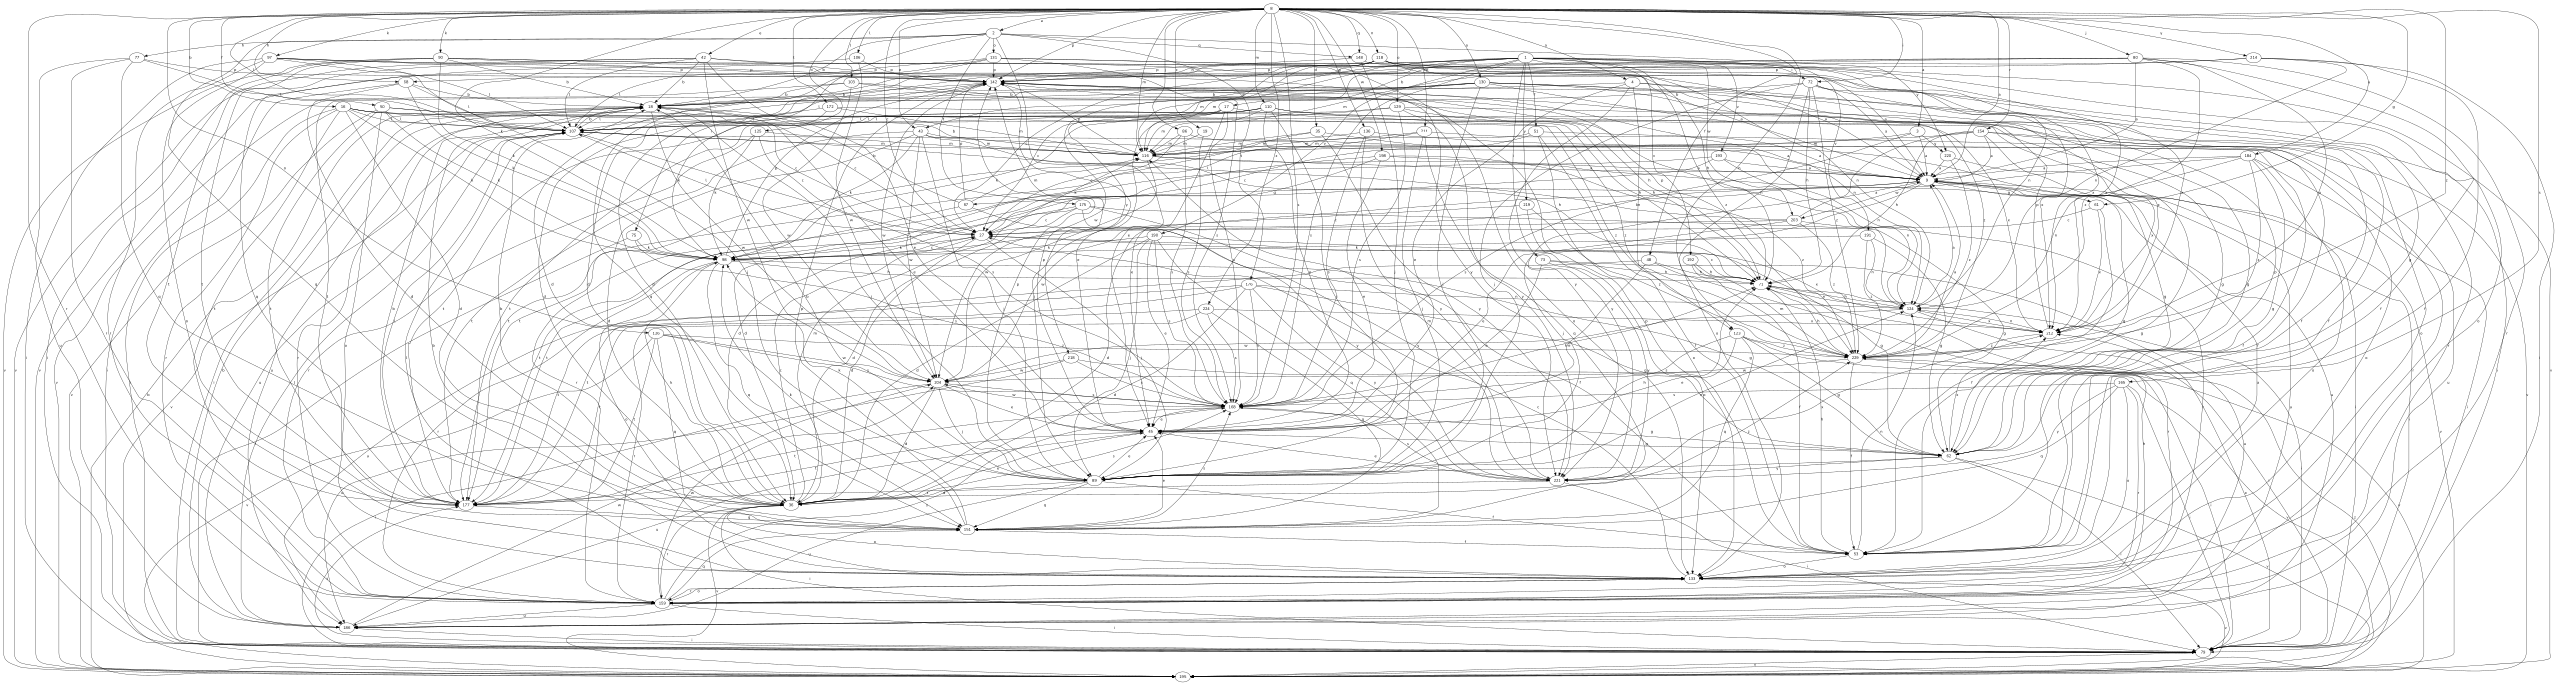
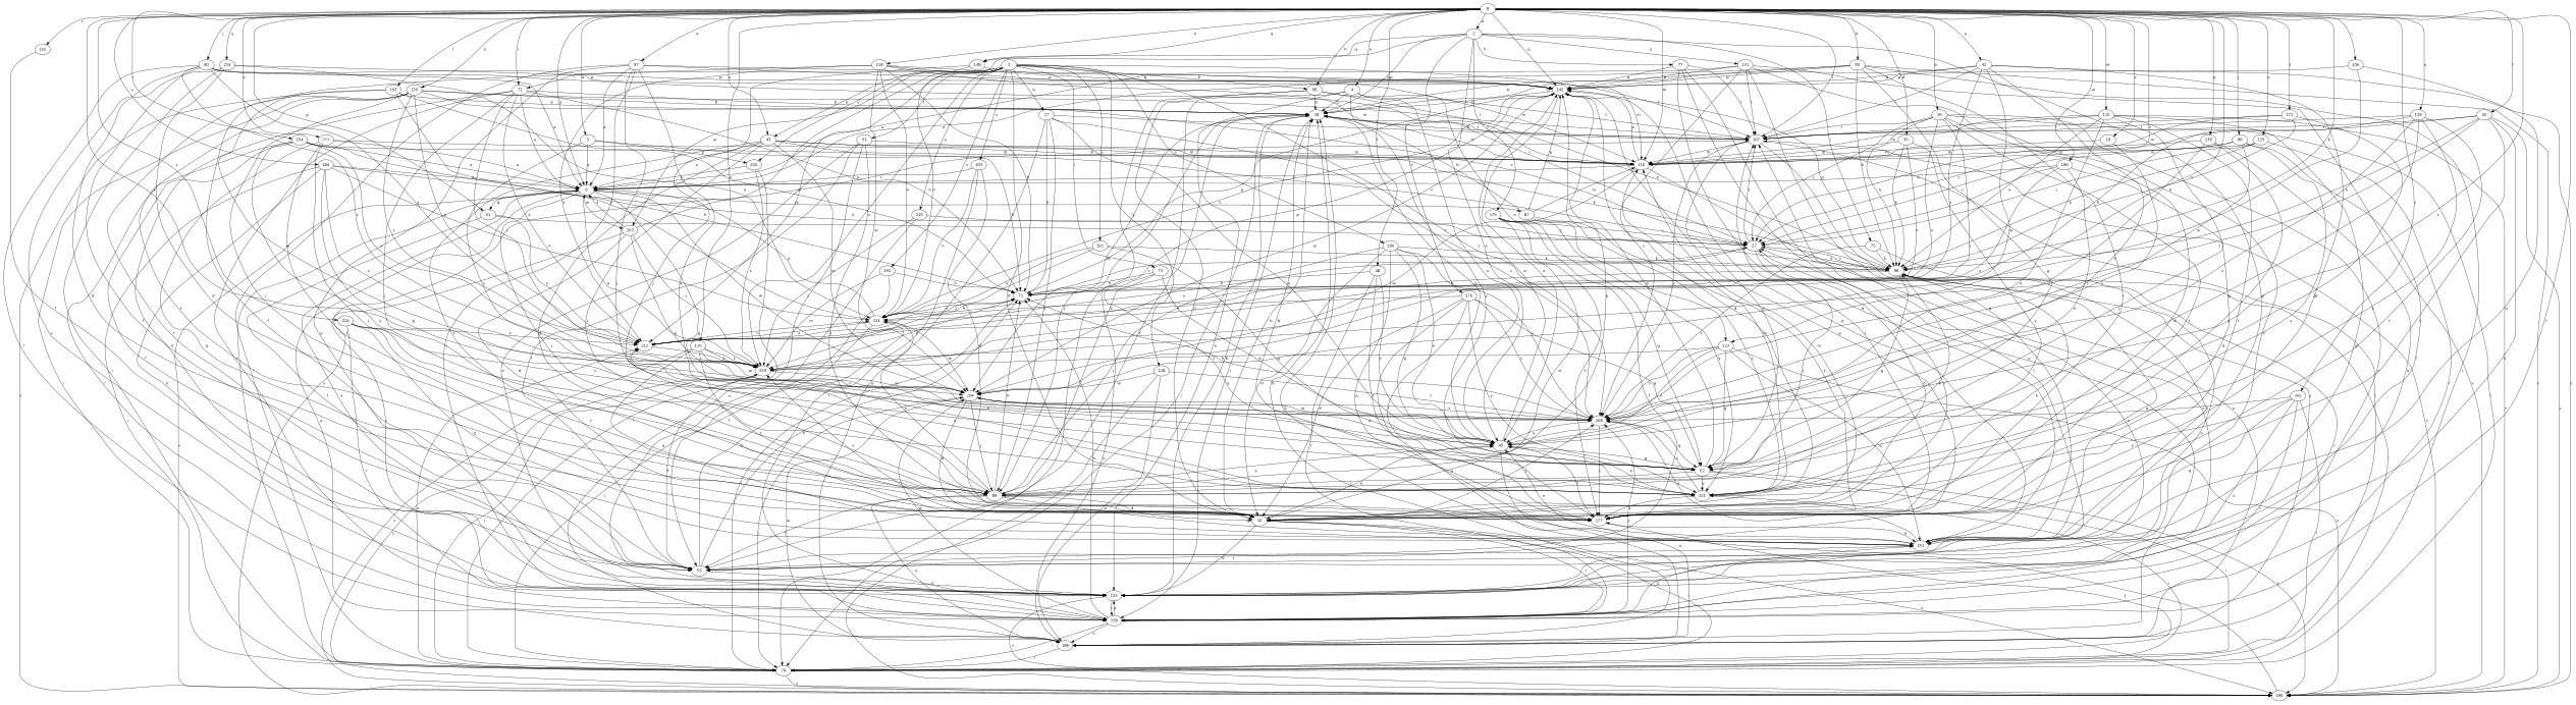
  strict digraph {
    fontname=Nunito
    node [fontname=Nunito]
    edge [fontname=Nunito]
    n1 [label=8]
    2
    3
    4
    9
    16
    19
    27
    35
    42
    43
    48
    50
    61
    68
    72
    80
    86
    90
    97
    98
    103
    106
    107
    110
    116
    118
    123
    125
    126
    129
    130
    136
    142
    148
    154
+   155
    159
    165
    168
    172
    184
    198
    211
    214
    224
    229
    18
    45
    n50 [label=77]
    75
    131
    151
    175
    176
    220
    53
    133
    221
    195
    203
    79
    62
    87
    89
    186
    204
    36
    212
    177
    124
    71
    1
    17
    51
    73
    190
    191
    192
    193
    218
    219
    n1 -> 2 [label=a]
    n1 -> 3 [label=a]
    n1 -> 4 [label=a]
    n1 -> 9 [label=a]
    n1 -> 16 [label=b]
    n1 -> 19 [label=c]
    n1 -> 27 [label=c]
    n1 -> 35 [label=d]
    n1 -> 42 [label=e]
    n1 -> 43 [label=e]
    n1 -> 48 [label=f]
    n1 -> 50 [label=f]
    n1 -> 61 [label=g]
    n1 -> 68 [label=h]
    n1 -> 72 [label=i]
    n1 -> 80 [label=j]
    n1 -> 86 [label=j]
    n1 -> 90 [label=k]
    n1 -> 97 [label=k]
    n1 -> 98 [label=k]
    n1 -> 103 [label=l]
    n1 -> 106 [label=l]
    n1 -> 107 [label=l]
    n1 -> 110 [label=m]
    n1 -> 116 [label=m]
    n1 -> 118 [label=n]
    n1 -> 123 [label=n]
    n1 -> 125 [label=o]
    n1 -> 126 [label=o]
    n1 -> 129 [label=o]
    n1 -> 130 [label=o]
    n1 -> 136 [label=p]
    n1 -> 142 [label=p]
    n1 -> 148 [label=q]
    n1 -> 154 [label=r]
+   n1 -> 155 [label=r]
    n1 -> 159 [label=r]
    n1 -> 165 [label=s]
    n1 -> 168 [label=s]
    n1 -> 172 [label=t]
    n1 -> 184 [label=u]
    n1 -> 198 [label=w]
    n1 -> 211 [label=x]
    n1 -> 214 [label=y]
    n1 -> 224 [label=z]
    n1 -> 229 [label=z]
    2 -> 148 [label=q]
    2 -> 18 [label=b]
    2 -> 45 [label=e]
    2 -> n50 [label=h]
    2 -> 75 [label=i]
    2 -> 131 [label=o]
    2 -> 151 [label=q]
    2 -> 175 [label=t]
    2 -> 176 [label=t]
    2 -> 220 [label=y]
    3 -> 9 [label=a]
    3 -> 27 [label=c]
    3 -> 168 [label=s]
    3 -> 220 [label=y]
    4 -> 123 [label=n]
    4 -> 18 [label=b]
    4 -> 45 [label=e]
    4 -> 53 [label=f]
    4 -> 133 [label=o]
    4 -> 221 [label=y]
    9 -> 61 [label=g]
    9 -> 195 [label=v]
    9 -> 203 [label=w]
    9 -> 79 [label=i]
    9 -> 62 [label=g]
    9 -> 87 [label=j]
    9 -> 89 [label=j]
    9 -> 186 [label=u]
    9 -> 204 [label=w]
    16 -> 27 [label=c]
    16 -> 98 [label=k]
    16 -> 107 [label=l]
    16 -> 159 [label=r]
    16 -> 229 [label=z]
    16 -> 79 [label=i]
    16 -> 36 [label=d]
    16 -> 212 [label=x]
    16 -> 177 [label=t]
    19 -> 116 [label=m]
    19 -> 168 [label=s]
    27 -> 98 [label=k]
    27 -> 107 [label=l]
    27 -> 89 [label=j]
    27 -> 36 [label=d]
    27 -> 212 [label=x]
    35 -> 98 [label=k]
    35 -> 116 [label=m]
    35 -> 221 [label=y]
    35 -> 124 [label=n]
    42 -> 107 [label=l]
    42 -> 142 [label=p]
    42 -> 18 [label=b]
    42 -> 45 [label=e]
    42 -> 195 [label=v]
    42 -> 204 [label=w]
    42 -> 212 [label=x]
    42 -> 177 [label=t]
    43 -> 9 [label=a]
    43 -> 98 [label=k]
    43 -> 116 [label=m]
    43 -> 89 [label=j]
    43 -> 204 [label=w]
    43 -> 36 [label=d]
    43 -> 177 [label=t]
    43 -> 71 [label=h]
    48 -> 159 [label=r]
    48 -> 45 [label=e]
    48 -> 177 [label=t]
    48 -> 71 [label=h]
    50 -> 27 [label=c]
    50 -> 98 [label=k]
    50 -> 107 [label=l]
    50 -> 229 [label=z]
    50 -> 133 [label=o]
    50 -> 195 [label=v]
    50 -> 177 [label=t]
    61 -> 27 [label=c]
    61 -> 53 [label=f]
    61 -> 212 [label=x]
    68 -> 98 [label=k]
    68 -> 107 [label=l]
    68 -> 18 [label=b]
    68 -> 79 [label=i]
    68 -> 36 [label=d]
    72 -> 9 [label=a]
    72 -> 159 [label=r]
    72 -> 229 [label=z]
    72 -> 18 [label=b]
    72 -> 133 [label=o]
    72 -> 89 [label=j]
    72 -> 212 [label=x]
    72 -> 71 [label=h]
    80 -> 9 [label=a]
    80 -> 116 [label=m]
    80 -> 142 [label=p]
    80 -> 159 [label=r]
    80 -> 229 [label=z]
    80 -> 133 [label=o]
    80 -> 36 [label=d]
    80 -> 212 [label=x]
    86 -> 27 [label=c]
    86 -> 116 [label=m]
    86 -> 168 [label=s]
    86 -> 53 [label=f]
+   86 -> 221 [label=y]
    90 -> 9 [label=a]
    90 -> 98 [label=k]
    90 -> 142 [label=p]
    90 -> 18 [label=b]
    90 -> 195 [label=v]
    90 -> 79 [label=i]
    90 -> 62 [label=g]
    90 -> 177 [label=t]
    97 -> 9 [label=a]
    97 -> 107 [label=l]
    97 -> 142 [label=p]
    97 -> 159 [label=r]
    97 -> 133 [label=o]
    97 -> 221 [label=y]
    97 -> 79 [label=i]
    97 -> 89 [label=j]
    98 -> 27 [label=c]
    98 -> 142 [label=p]
    98 -> 159 [label=r]
    98 -> 151 [label=q]
    98 -> 133 [label=o]
    98 -> 62 [label=g]
    98 -> 71 [label=h]
    103 -> 18 [label=b]
    103 -> 195 [label=v]
    103 -> 204 [label=w]
    103 -> 124 [label=n]
    103 -> 71 [label=h]
    106 -> 142 [label=p]
    106 -> 151 [label=q]
    106 -> 204 [label=w]
    107 -> 116 [label=m]
    107 -> 168 [label=s]
    107 -> 18 [label=b]
    107 -> 195 [label=v]
    107 -> 62 [label=g]
    107 -> 186 [label=u]
    110 -> 98 [label=k]
    110 -> 107 [label=l]
    110 -> 116 [label=m]
    110 -> 45 [label=e]
    110 -> 53 [label=g]
    110 -> 195 [label=v]
    110 -> 89 [label=j]
    110 -> 177 [label=t]
    116 -> 9 [label=a]
    116 -> 142 [label=p]
    116 -> 18 [label=b]
    116 -> 186 [label=u]
    116 -> 204 [label=w]
    118 -> 27 [label=c]
    118 -> 116 [label=m]
    118 -> 142 [label=p]
    118 -> 53 [label=f]
    118 -> 204 [label=w]
    118 -> 212 [label=x]
    118 -> 124 [label=n]
    118 -> 71 [label=h]
    123 -> 168 [label=s]
    123 -> 229 [label=z]
    123 -> 45 [label=e]
    123 -> 151 [label=q]
    123 -> 195 [label=v]
    123 -> 62 [label=g]
    125 -> 27 [label=c]
    125 -> 98 [label=k]
    125 -> 116 [label=m]
    125 -> 159 [label=r]
    126 -> 168 [label=s]
    126 -> 229 [label=z]
    126 -> 151 [label=q]
    126 -> 195 [label=v]
    126 -> 204 [label=w]
    126 -> 177 [label=t]
    129 -> 107 [label=l]
    129 -> 168 [label=s]
    129 -> 221 [label=y]
    129 -> 62 [label=g]
    129 -> 177 [label=t]
    129 -> 71 [label=h]
    130 -> 27 [label=c]
    130 -> 107 [label=l]
    130 -> 229 [label=z]
    130 -> 18 [label=b]
    130 -> 53 [label=f]
    130 -> 79 [label=i]
    130 -> 89 [label=j]
    130 -> 212 [label=x]
    130 -> 177 [label=t]
    136 -> 116 [label=m]
    136 -> 168 [label=s]
    136 -> 133 [label=o]
    136 -> 221 [label=y]
    142 -> 18 [label=b]
    142 -> 45 [label=e]
    142 -> 204 [label=w]
    142 -> 36 [label=d]
    142 -> 124 [label=n]
    148 -> 142 [label=p]
    148 -> 89 [label=j]
    148 -> 124 [label=n]
    154 -> 9 [label=a]
    154 -> 116 [label=m]
    154 -> 159 [label=r]
    154 -> 53 [label=f]
    154 -> 221 [label=y]
    154 -> 212 [label=x]
    154 -> 71 [label=h]
+   155 -> 53 [label=f]
    159 -> 168 [label=s]
    159 -> 151 [label=q]
    159 -> 133 [label=o]
    159 -> 79 [label=i]
    159 -> 186 [label=u]
    159 -> 204 [label=w]
    159 -> 71 [label=h]
    165 -> 159 [label=r]
    165 -> 168 [label=s]
    165 -> 151 [label=q]
    165 -> 133 [label=o]
    165 -> 221 [label=y]
    165 -> 79 [label=i]
    168 -> 45 [label=e]
    168 -> 62 [label=g]
    168 -> 204 [label=w]
    168 -> 177 [label=t]
    168 -> 71 [label=h]
    172 -> 98 [label=k]
    172 -> 107 [label=l]
    172 -> 116 [label=m]
    172 -> 62 [label=g]
    184 -> 9 [label=a]
    184 -> 98 [label=k]
    184 -> 229 [label=z]
    184 -> 133 [label=o]
    184 -> 79 [label=i]
    184 -> 62 [label=g]
    184 -> 124 [label=n]
    198 -> 9 [label=a]
    198 -> 27 [label=c]
    198 -> 229 [label=z]
    198 -> 45 [label=e]
    198 -> 36 [label=d]
    211 -> 9 [label=a]
    211 -> 116 [label=m]
    211 -> 151 [label=q]
    211 -> 89 [label=j]
    211 -> 177 [label=t]
    214 -> 142 [label=p]
    214 -> 53 [label=f]
    214 -> 79 [label=i]
    214 -> 36 [label=d]
    214 -> 124 [label=n]
    224 -> 159 [label=r]
    224 -> 168 [label=s]
    224 -> 151 [label=q]
    224 -> 212 [label=x]
    224 -> 177 [label=t]
    229 -> 9 [label=a]
    229 -> 53 [label=f]
    229 -> 79 [label=i]
    229 -> 204 [label=w]
    229 -> 71 [label=h]
    18 -> 107 [label=l]
    18 -> 159 [label=r]
    18 -> 45 [label=e]
    18 -> 79 [label=i]
    18 -> 89 [label=j]
    18 -> 204 [label=w]
    45 -> 142 [label=p]
    45 -> 62 [label=g]
    45 -> 186 [label=u]
    45 -> 177 [label=t]
    n50 -> 107 [label=l]
    n50 -> 142 [label=p]
    n50 -> 159 [label=r]
    n50 -> 151 [label=q]
    n50 -> 186 [label=u]
    75 -> 98 [label=k]
    75 -> 168 [label=s]
    75 -> 79 [label=i]
    131 -> 9 [label=a]
    131 -> 107 [label=l]
    131 -> 142 [label=p]
    131 -> 168 [label=s]
    131 -> 151 [label=q]
    131 -> 133 [label=o]
    131 -> 195 [label=v]
    151 -> 98 [label=k]
    151 -> 142 [label=p]
    151 -> 168 [label=s]
    151 -> 45 [label=e]
    151 -> 53 [label=f]
    175 -> 27 [label=c]
    175 -> 53 [label=f]
    175 -> 221 [label=y]
    175 -> 62 [label=g]
    175 -> 36 [label=d]
    175 -> 177 [label=t]
    176 -> 168 [label=s]
    176 -> 221 [label=y]
    176 -> 62 [label=g]
    176 -> 186 [label=u]
    176 -> 36 [label=d]
    176 -> 177 [label=t]
    176 -> 124 [label=n]
    220 -> 9 [label=a]
    220 -> 229 [label=z]
    220 -> 79 [label=i]
    53 -> 142 [label=p]
    53 -> 133 [label=o]
    53 -> 124 [label=n]
    53 -> 71 [label=h]
    133 -> 9 [label=a]
    133 -> 27 [label=c]
    133 -> 107 [label=l]
    133 -> 159 [label=r]
    133 -> 18 [label=b]
    133 -> 195 [label=v]
    221 -> 116 [label=m]
    221 -> 168 [label=s]
    221 -> 45 [label=e]
    221 -> 79 [label=i]
    221 -> 212 [label=x]
    221 -> 177 [label=t]
    195 -> 229 [label=z]
    195 -> 18 [label=b]
    203 -> 9 [label=a]
    203 -> 107 [label=l]
    203 -> 159 [label=r]
    203 -> 229 [label=z]
    203 -> 45 [label=e]
    203 -> 36 [label=d]
    79 -> 195 [label=v]
    79 -> 212 [label=x]
    79 -> 177 [label=t]
    62 -> 142 [label=p]
    62 -> 221 [label=y]
    62 -> 195 [label=v]
    62 -> 79 [label=i]
    62 -> 89 [label=j]
    62 -> 212 [label=x]
    87 -> 116 [label=m]
    87 -> 142 [label=p]
    87 -> 18 [label=b]
    87 -> 221 [label=y]
    87 -> 177 [label=t]
    89 -> 98 [label=k]
    89 -> 142 [label=p]
    89 -> 18 [label=b]
    89 -> 45 [label=e]
    89 -> 151 [label=q]
    89 -> 53 [label=f]
    89 -> 186 [label=u]
    89 -> 36 [label=d]
    89 -> 124 [label=n]
    89 -> 71 [label=h]
    186 -> 107 [label=l]
    186 -> 18 [label=b]
    186 -> 79 [label=i]
    186 -> 204 [label=w]
    204 -> 168 [label=s]
    204 -> 45 [label=e]
    204 -> 79 [label=i]
    204 -> 89 [label=j]
    204 -> 36 [label=d]
    36 -> 27 [label=c]
    36 -> 98 [label=k]
    36 -> 116 [label=m]
    36 -> 159 [label=r]
    36 -> 168 [label=s]
    36 -> 229 [label=z]
    36 -> 18 [label=b]
    36 -> 45 [label=e]
    36 -> 133 [label=o]
    36 -> 195 [label=v]
    36 -> 79 [label=i]
    212 -> 142 [label=p]
    212 -> 229 [label=z]
    212 -> 124 [label=n]
    177 -> 107 [label=l]
    177 -> 18 [label=b]
    177 -> 151 [label=q]
    124 -> 9 [label=a]
    124 -> 79 [label=i]
    124 -> 204 [label=w]
    124 -> 212 [label=x]
    124 -> 71 [label=h]
    71 -> 27 [label=c]
    71 -> 142 [label=p]
    71 -> 79 [label=i]
    71 -> 124 [label=n]
    1 -> 43 [label=e]
    1 -> 68 [label=h]
    1 -> 72 [label=i]
    1 -> 116 [label=m]
    1 -> 168 [label=s]
    1 -> 229 [label=z]
    1 -> 195 [label=v]
    1 -> 203 [label=w]
    1 -> 36 [label=d]
    1 -> 212 [label=x]
    1 -> 17 [label=b]
    1 -> 51 [label=f]
    1 -> 73 [label=i]
    1 -> 190 [label=v]
    1 -> 191 [label=v]
    1 -> 192 [label=v]
    1 -> 193 [label=v]
    1 -> 218 [label=y]
    1 -> 219 [label=y]
    17 -> 107 [label=l]
    17 -> 168 [label=s]
    17 -> 45 [label=e]
    17 -> 89 [label=j]
    17 -> 186 [label=u]
    17 -> 71 [label=h]
    51 -> 116 [label=m]
    51 -> 53 [label=f]
    51 -> 133 [label=o]
    51 -> 186 [label=u]
    51 -> 177 [label=t]
    73 -> 45 [label=e]
    73 -> 221 [label=y]
    73 -> 186 [label=u]
    73 -> 71 [label=h]
    190 -> 98 [label=k]
    190 -> 168 [label=s]
    190 -> 45 [label=e]
    190 -> 151 [label=q]
    190 -> 62 [label=g]
    190 -> 89 [label=j]
    190 -> 36 [label=d]
    191 -> 98 [label=k]
    191 -> 229 [label=z]
    191 -> 62 [label=g]
    191 -> 124 [label=n]
    192 -> 229 [label=m]
    192 -> 53 [label=f]
    192 -> 71 [label=h]
    193 -> 9 [label=a]
    193 -> 159 [label=r]
    193 -> 36 [label=d]
    193 -> 124 [label=n]
    218 -> 168 [label=s]
    218 -> 195 [label=v]
    218 -> 186 [label=u]
    218 -> 204 [label=w]
    219 -> 27 [label=c]
    219 -> 229 [label=z]
    219 -> 133 [label=o]
  }
